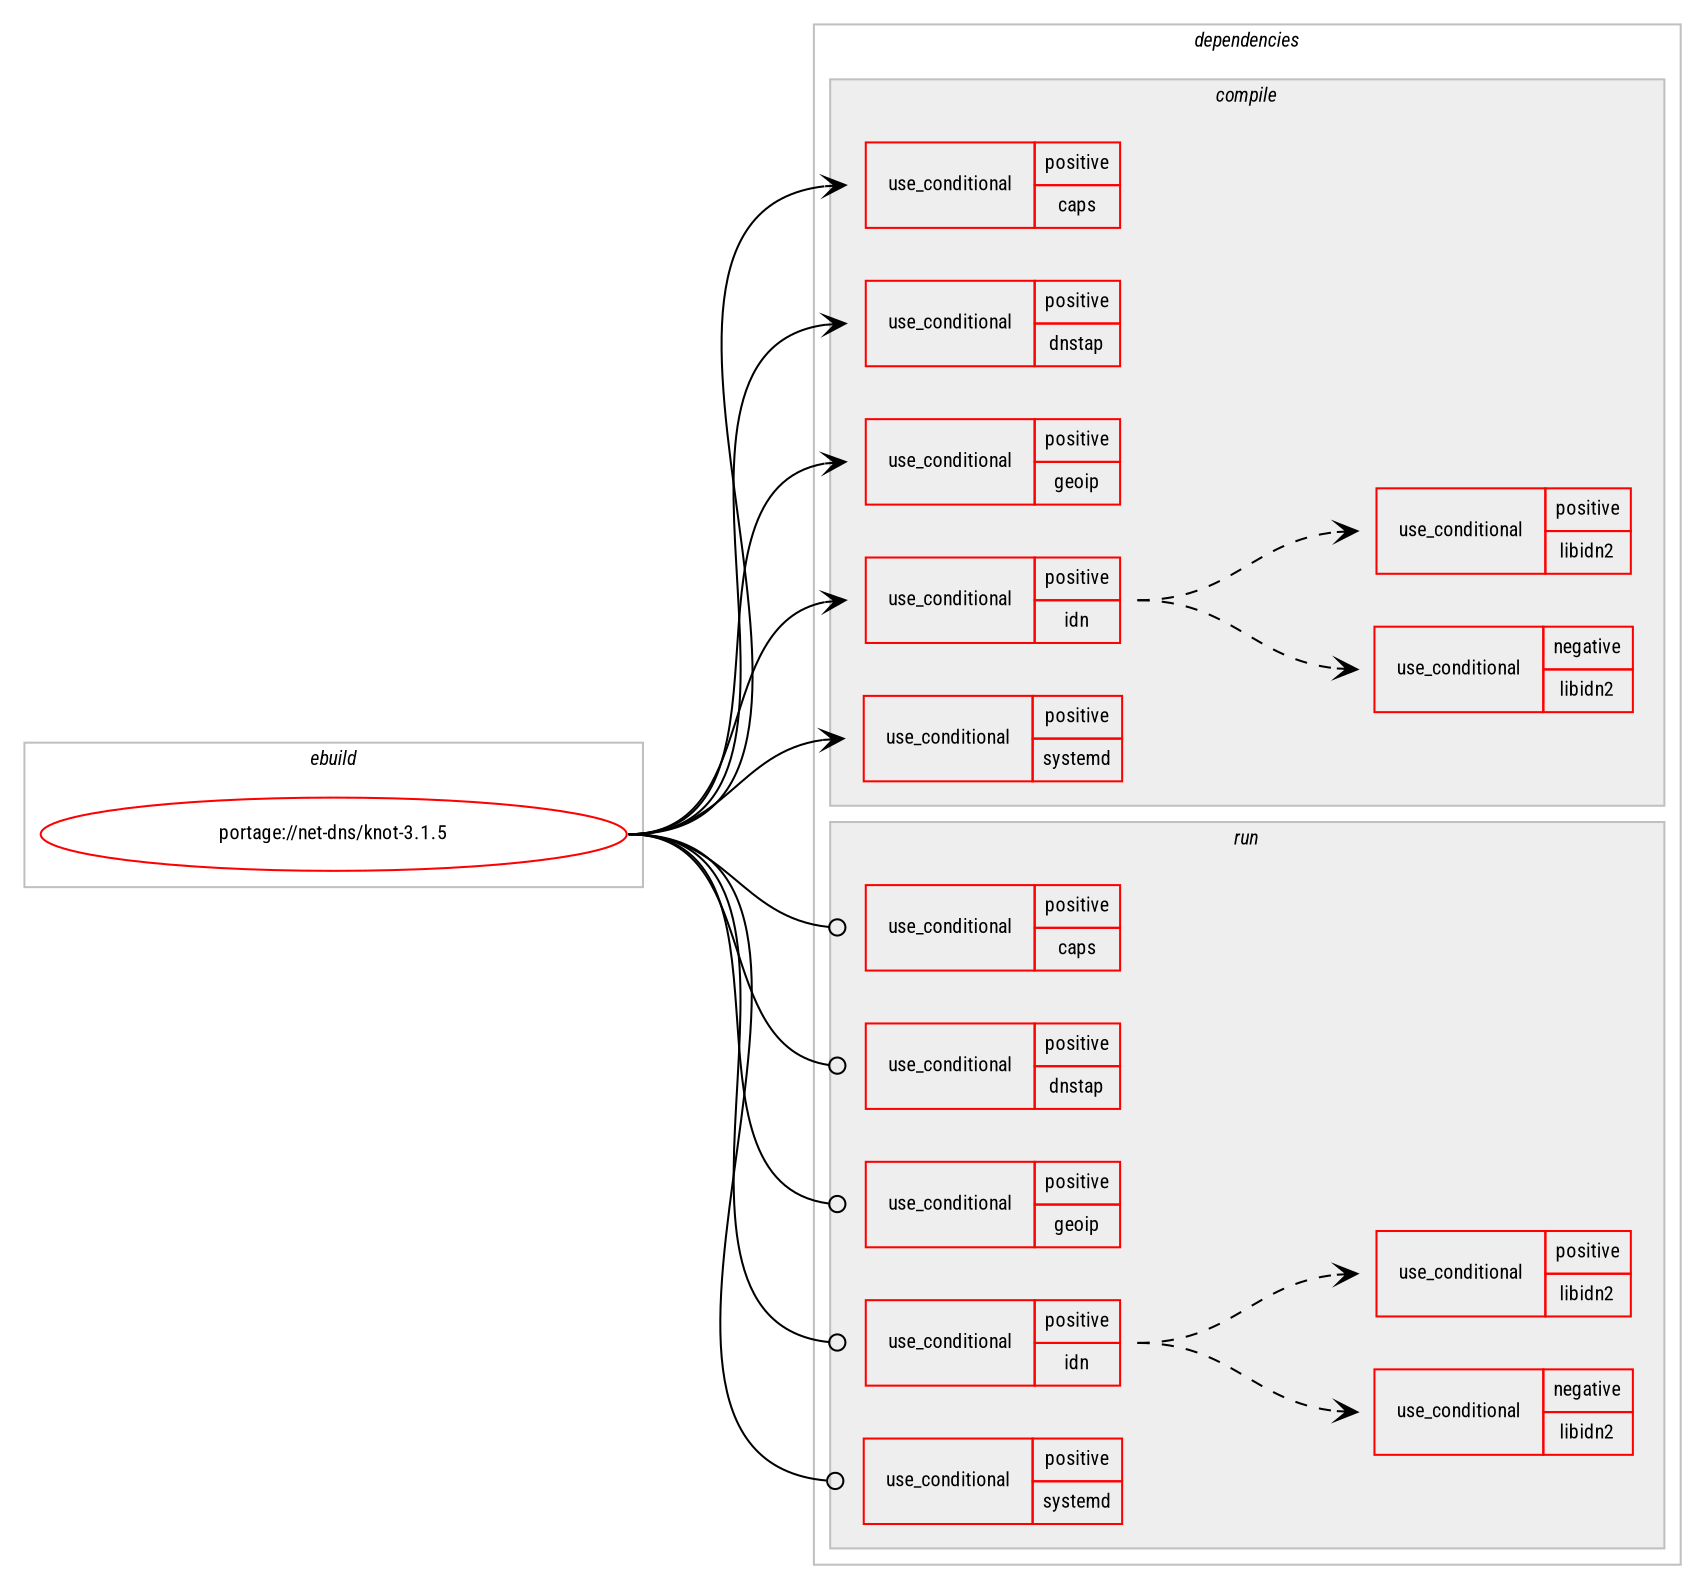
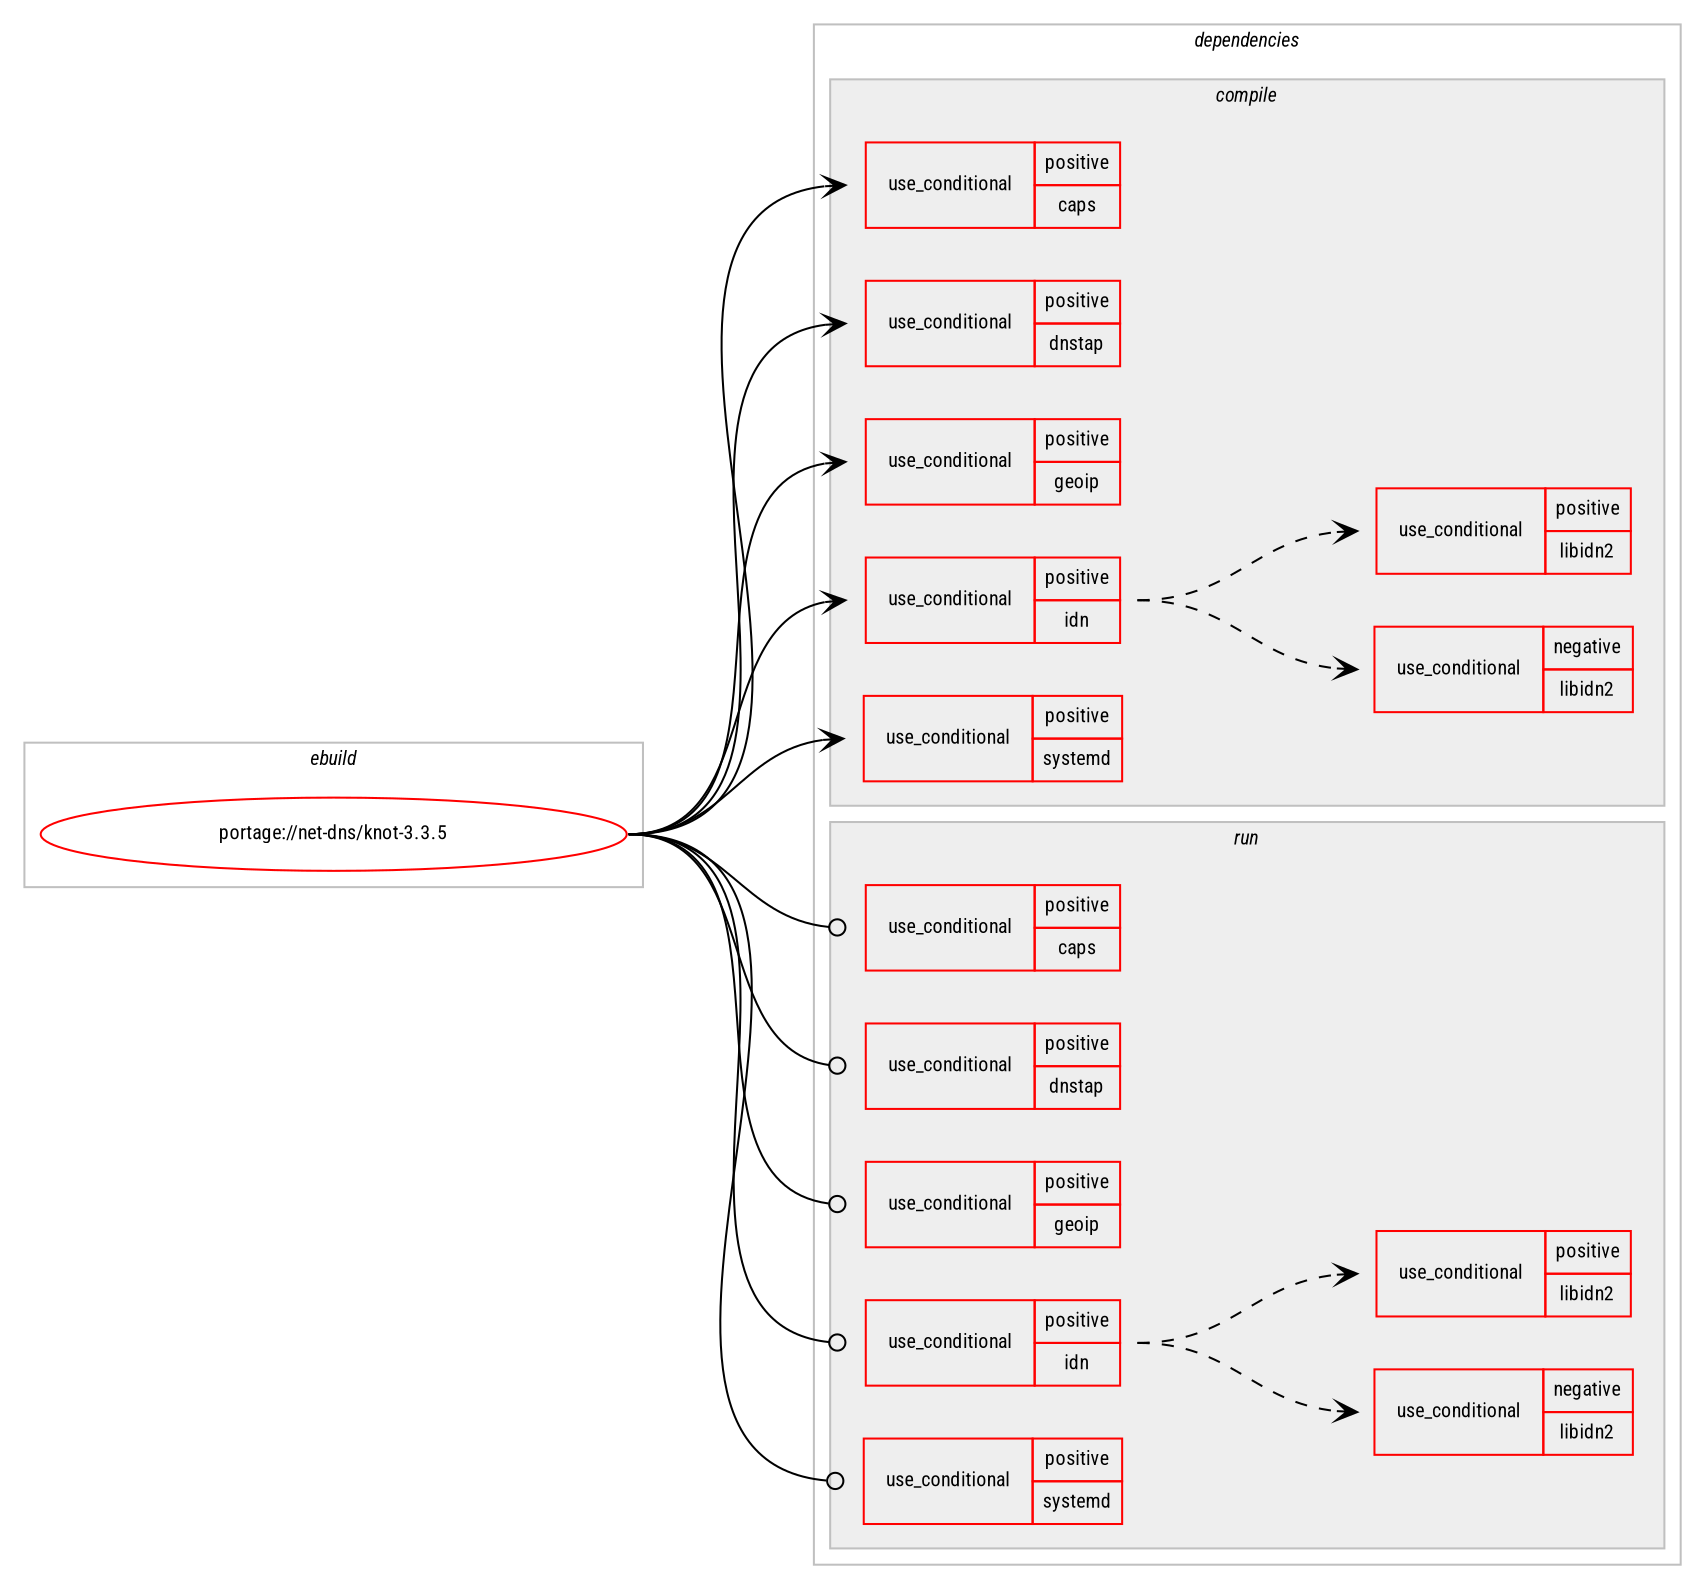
  digraph {
    compound=true
    concentrate=true
    fontname="Roboto Condensed"
    fontsize=10
    newrank=true
    rankdir=LR
    ranksep=1.5
    node [color=red fontname="Roboto Condensed" fontsize=10 shape=none]
    edge [arrowhead=vee headport=w style=solid tailport=e weight=20 fontname="Roboto Condensed"]
-   n1 [label="portage://net-dns/knot-3.1.5" width=4 shape=""]
+   n1 [label="portage://net-dns/knot-3.3.5" width=4 shape=""]
    n2 [label=<<TABLE BORDER="0" CELLBORDER="1" CELLSPACING="0" CELLPADDING="4"><TR><TD ROWSPAN="3" CELLPADDING="10">use_conditional</TD></TR><TR><TD>positive</TD></TR><TR><TD>caps</TD></TR></TABLE>>]
    n3 [label=<<TABLE BORDER="0" CELLBORDER="1" CELLSPACING="0" CELLPADDING="4"><TR><TD ROWSPAN="3" CELLPADDING="10">use_conditional</TD></TR><TR><TD>positive</TD></TR><TR><TD>dnstap</TD></TR></TABLE>>]
    n4 [label=<<TABLE BORDER="0" CELLBORDER="1" CELLSPACING="0" CELLPADDING="4"><TR><TD ROWSPAN="3" CELLPADDING="10">use_conditional</TD></TR><TR><TD>positive</TD></TR><TR><TD>geoip</TD></TR></TABLE>>]
    n5 [label=<<TABLE BORDER="0" CELLBORDER="1" CELLSPACING="0" CELLPADDING="4"><TR><TD ROWSPAN="3" CELLPADDING="10">use_conditional</TD></TR><TR><TD>negative</TD></TR><TR><TD>libidn2</TD></TR></TABLE>>]
    n6 [label=<<TABLE BORDER="0" CELLBORDER="1" CELLSPACING="0" CELLPADDING="4"><TR><TD ROWSPAN="3" CELLPADDING="10">use_conditional</TD></TR><TR><TD>positive</TD></TR><TR><TD>libidn2</TD></TR></TABLE>>]
    n7 [label=<<TABLE BORDER="0" CELLBORDER="1" CELLSPACING="0" CELLPADDING="4"><TR><TD ROWSPAN="3" CELLPADDING="10">use_conditional</TD></TR><TR><TD>positive</TD></TR><TR><TD>idn</TD></TR></TABLE>>]
    n8 [label=<<TABLE BORDER="0" CELLBORDER="1" CELLSPACING="0" CELLPADDING="4"><TR><TD ROWSPAN="3" CELLPADDING="10">use_conditional</TD></TR><TR><TD>positive</TD></TR><TR><TD>systemd</TD></TR></TABLE>>]
    n9 [label=<<TABLE BORDER="0" CELLBORDER="1" CELLSPACING="0" CELLPADDING="4"><TR><TD ROWSPAN="3" CELLPADDING="10">use_conditional</TD></TR><TR><TD>positive</TD></TR><TR><TD>caps</TD></TR></TABLE>>]
    n10 [label=<<TABLE BORDER="0" CELLBORDER="1" CELLSPACING="0" CELLPADDING="4"><TR><TD ROWSPAN="3" CELLPADDING="10">use_conditional</TD></TR><TR><TD>positive</TD></TR><TR><TD>dnstap</TD></TR></TABLE>>]
    n11 [label=<<TABLE BORDER="0" CELLBORDER="1" CELLSPACING="0" CELLPADDING="4"><TR><TD ROWSPAN="3" CELLPADDING="10">use_conditional</TD></TR><TR><TD>positive</TD></TR><TR><TD>geoip</TD></TR></TABLE>>]
    n12 [label=<<TABLE BORDER="0" CELLBORDER="1" CELLSPACING="0" CELLPADDING="4"><TR><TD ROWSPAN="3" CELLPADDING="10">use_conditional</TD></TR><TR><TD>negative</TD></TR><TR><TD>libidn2</TD></TR></TABLE>>]
    n13 [label=<<TABLE BORDER="0" CELLBORDER="1" CELLSPACING="0" CELLPADDING="4"><TR><TD ROWSPAN="3" CELLPADDING="10">use_conditional</TD></TR><TR><TD>positive</TD></TR><TR><TD>libidn2</TD></TR></TABLE>>]
    n14 [label=<<TABLE BORDER="0" CELLBORDER="1" CELLSPACING="0" CELLPADDING="4"><TR><TD ROWSPAN="3" CELLPADDING="10">use_conditional</TD></TR><TR><TD>positive</TD></TR><TR><TD>idn</TD></TR></TABLE>>]
    n15 [label=<<TABLE BORDER="0" CELLBORDER="1" CELLSPACING="0" CELLPADDING="4"><TR><TD ROWSPAN="3" CELLPADDING="10">use_conditional</TD></TR><TR><TD>positive</TD></TR><TR><TD>systemd</TD></TR></TABLE>>]
    subgraph cluster_1 {
      color=gray
      label=<<i>ebuild</i>>
      rank=same
      n1
    }
    subgraph cluster_2 {
      color=gray
      label=<<i>dependencies</i>>
      subgraph cluster_3 {
        color=gray
        fillcolor="#eeeeee"
        label=<<i>compile</i>>
        style=filled
        subgraph sub_4 {
          color=gray
          fillcolor="#eeeeee"
          label=<<i>compile</i>>
          style=filled
          n2
        }
        subgraph sub_5 {
          color=gray
          fillcolor="#eeeeee"
          label=<<i>compile</i>>
          style=filled
          n3
        }
        subgraph sub_6 {
          color=gray
          fillcolor="#eeeeee"
          label=<<i>compile</i>>
          style=filled
          n4
        }
        subgraph sub_7 {
          color=gray
          fillcolor="#eeeeee"
          label=<<i>compile</i>>
          style=filled
          n7
          subgraph sub_8 {
            color=gray
            fillcolor="#eeeeee"
            label=<<i>compile</i>>
            style=filled
            n5
          }
          subgraph sub_9 {
            color=gray
            fillcolor="#eeeeee"
            label=<<i>compile</i>>
            style=filled
            n6
          }
        }
        subgraph sub_10 {
          color=gray
          fillcolor="#eeeeee"
          label=<<i>compile</i>>
          style=filled
          n8
        }
      }
      subgraph cluster_11 {
        color=gray
        fillcolor="#eeeeee"
        label=<<i>compile and run</i>>
        style=filled
      }
      subgraph cluster_12 {
        color=gray
        fillcolor="#eeeeee"
        label=<<i>run</i>>
        style=filled
        subgraph sub_13 {
          color=gray
          fillcolor="#eeeeee"
          label=<<i>run</i>>
          style=filled
          n9
        }
        subgraph sub_14 {
          color=gray
          fillcolor="#eeeeee"
          label=<<i>run</i>>
          style=filled
          n10
        }
        subgraph sub_15 {
          color=gray
          fillcolor="#eeeeee"
          label=<<i>run</i>>
          style=filled
          n11
        }
        subgraph sub_16 {
          color=gray
          fillcolor="#eeeeee"
          label=<<i>run</i>>
          style=filled
          n14
          subgraph sub_17 {
            color=gray
            fillcolor="#eeeeee"
            label=<<i>run</i>>
            style=filled
            n12
          }
          subgraph sub_18 {
            color=gray
            fillcolor="#eeeeee"
            label=<<i>run</i>>
            style=filled
            n13
          }
        }
        subgraph sub_19 {
          color=gray
          fillcolor="#eeeeee"
          label=<<i>run</i>>
          style=filled
          n15
        }
      }
    }
    subgraph cluster_20 {
      color=gray
      label=<<i>candidates</i>>
      rank=same
    }
    n1 -> n2
    n1 -> n3
    n1 -> n4
    n1 -> n7
    n1 -> n8
    n1 -> n9 [arrowhead=odot]
    n1 -> n10 [arrowhead=odot]
    n1 -> n11 [arrowhead=odot]
    n1 -> n14 [arrowhead=odot]
    n1 -> n15 [arrowhead=odot]
    n7 -> n5 [style=dashed]
    n7 -> n6 [style=dashed]
    n14 -> n12 [style=dashed]
    n14 -> n13 [style=dashed]
  }
